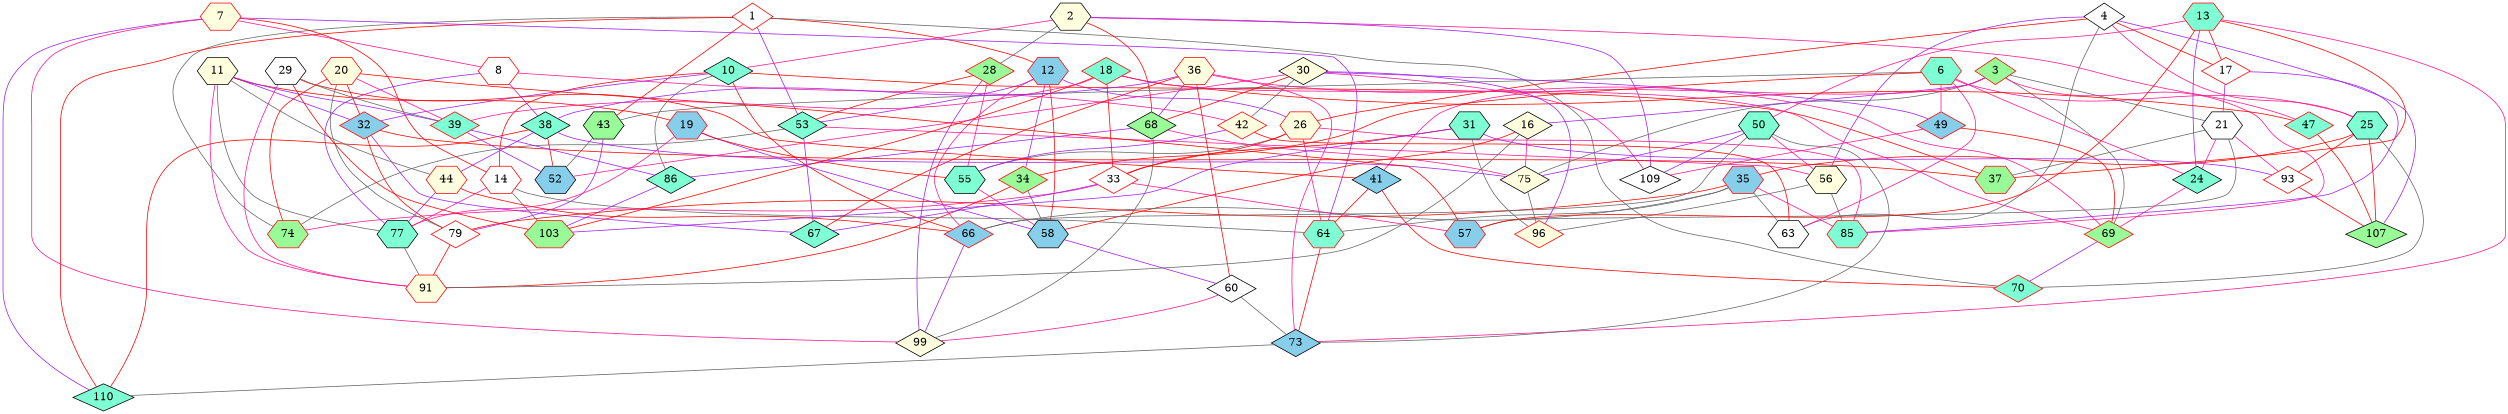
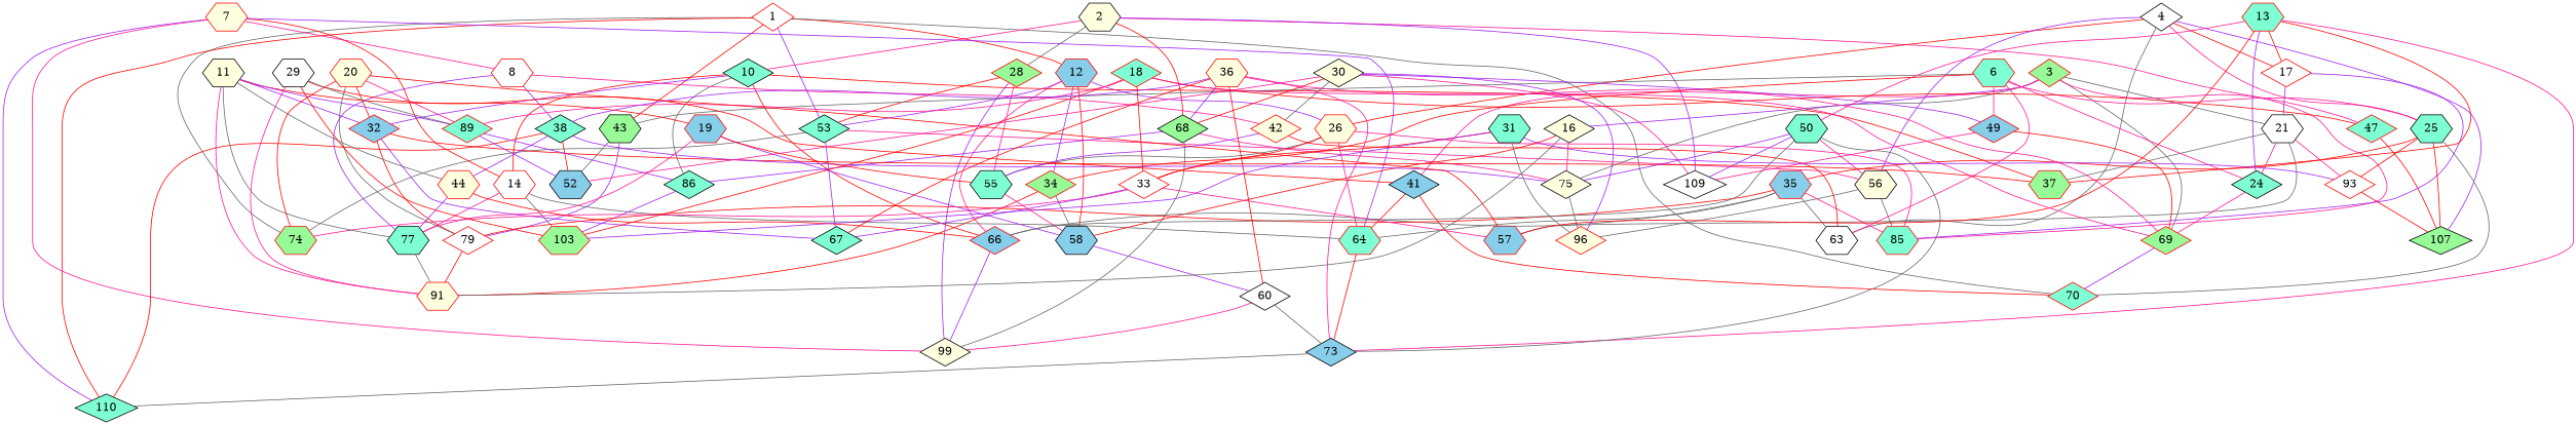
  graph {
    node [color=red fillcolor=aquamarine shape=diamond style=filled]
    edge [color=red]
    1 [fillcolor=white super="+5"]
    12 [fillcolor=skyblue shape=hexagon super="+82"]
    43 [color=black fillcolor=palegreen shape=hexagon]
    53 [color=black super="+78"]
    70
    74 [fillcolor=palegreen shape=hexagon]
    110 [color=black]
    26 [fillcolor=lightyellow shape=hexagon super="+61"]
    34 [fillcolor=palegreen]
    66 [fillcolor=skyblue super="+71"]
    58 [color=black fillcolor=skyblue shape=hexagon super="+95"]
    79 [fillcolor=white super="+92"]
    52 [color=black fillcolor=skyblue shape=hexagon]
    56 [color=black fillcolor=lightyellow shape=hexagon super="+97"]
    67 [color=black]
    2 [color=black fillcolor=lightyellow shape=hexagon super="+9"]
    10 [color=black super="+45"]
    28 [fillcolor=palegreen super="+51"]
    47
    n20 [color=black fillcolor=palegreen label=68 super="+68"]
    109 [color=black fillcolor=white]
    14 [fillcolor=white shape=hexagon super="+23"]
    32 [fillcolor=skyblue super="+84"]
    37 [fillcolor=palegreen shape=hexagon]
    86 [color=black]
    99 [color=black fillcolor=lightyellow super="+105"]
    55 [color=black shape=hexagon super="+76"]
    107 [color=black fillcolor=palegreen]
    75 [color=black fillcolor=lightyellow super="+81"]
    3 [fillcolor=palegreen super="+46"]
    16 [color=black fillcolor=lightyellow]
    21 [color=black fillcolor=white shape=hexagon super="+90"]
    41 [color=black fillcolor=skyblue]
    69 [fillcolor=palegreen super="+80"]
    85 [shape=hexagon super="+100"]
    91 [fillcolor=lightyellow shape=hexagon super="+101"]
    24 [color=black]
    57 [fillcolor=skyblue shape=hexagon]
    93 [fillcolor=white]
    64 [shape=hexagon super="+106"]
    96 [fillcolor=lightyellow]
    4 [color=black fillcolor=white super="+89"]
    17 [fillcolor=white]
    25 [color=black shape=hexagon super="+54"]
    63 [color=black fillcolor=white shape=hexagon]
    35 [fillcolor=skyblue shape=hexagon super="+40"]
    33 [fillcolor=white super="+88"]
    6 [shape=hexagon super="+22"]
    49 [fillcolor=skyblue]
    7 [fillcolor=lightyellow shape=hexagon super="+15"]
    8 [fillcolor=white shape=hexagon]
    38 [color=black super="+48"]
    42 [fillcolor=lightyellow]
    77 [color=black shape=hexagon super="+104"]
    103 [fillcolor=palegreen shape=hexagon super="+108"]
    73 [color=black fillcolor=skyblue super="+102"]
    44 [fillcolor=lightyellow shape=hexagon]
    11 [color=black fillcolor=lightyellow shape=hexagon super="+87"]
    19 [fillcolor=skyblue shape=hexagon]
-   39 [super="+98"]
+   39 [super="+98" label=89]
    60 [color=black fillcolor=white]
    13 [shape=hexagon super="+72"]
    50 [color=black shape=hexagon super="+94"]
    18 [super="+27"]
    20 [fillcolor=lightyellow shape=hexagon super="+65"]
    29 [color=black fillcolor=white shape=hexagon]
    30 [color=black fillcolor=lightyellow super="+83"]
    31 [color=black shape=hexagon]
    36 [fillcolor=lightyellow shape=hexagon super="+59"]
    1 -- 12
    1 -- 43
    1 -- 53 [color=purple]
    1 -- 70 [color=gray40]
    1 -- 74 [color=gray40]
    1 -- 110
    12 -- 53 [color=purple]
    12 -- 26 [color=purple]
    12 -- 34 [color=purple]
    12 -- 66 [color=deeppink]
    12 -- 58
    43 -- 79 [color=purple]
    43 -- 52 [color=gray40]
    53 -- 74 [color=gray40]
    53 -- 56 [color=deeppink]
    53 -- 67 [color=purple]
    26 -- 55 [color=gray40]
    26 -- 85 [color=deeppink]
    26 -- 64 [color=deeppink]
    26 -- 33
    34 -- 58 [color=gray40]
    34 -- 91
    66 -- 99 [color=purple]
    58 -- 60 [color=purple]
    79 -- 91
    56 -- 85 [color=gray40 weight=2]
    56 -- 96 [color=gray40]
    2 -- 10 [color=deeppink]
    2 -- 28 [color=gray40 weight=2]
    2 -- 47 [color=deeppink]
    2 -- n20
    2 -- 109 [color=purple]
    10 -- 66
    10 -- 14
    10 -- 32 [color=purple]
    10 -- 37
    10 -- 86 [color=gray40]
    28 -- 53
    28 -- 99 [color=purple]
    28 -- 55 [color=deeppink weight=2]
    47 -- 107
    n20 -- 86 [color=purple]
    n20 -- 99 [color=gray40]
    n20 -- 75 [color=deeppink]
    14 -- 64 [color=gray40]
    14 -- 77 [color=deeppink]
    14 -- 103 [color=gray40 weight=2]
    32 -- 79
    32 -- 67 [color=purple]
    32 -- 37
    86 -- 103 [color=purple]
    55 -- 58 [color=deeppink]
    75 -- 96 [color=gray40]
    3 -- 75 [color=gray40]
    3 -- 16 [color=purple]
    3 -- 21 [color=gray40]
    3 -- 41 [color=deeppink]
    3 -- 69 [color=gray40]
    3 -- 85 [color=deeppink]
    16 -- 58
    16 -- 75 [color=deeppink]
    16 -- 91 [color=gray40]
    21 -- 37 [color=gray40]
    21 -- 24 [color=deeppink]
    21 -- 57 [color=gray40]
    21 -- 93 [color=deeppink]
    41 -- 70
    41 -- 64
    69 -- 70 [color=purple]
    24 -- 69 [color=deeppink]
    93 -- 107
    64 -- 73
    4 -- 26
    4 -- 56 [color=purple]
    4 -- 107 [color=purple]
    4 -- 17
    4 -- 25 [color=deeppink]
    4 -- 63 [color=gray40]
    17 -- 21 [color=purple]
    17 -- 85 [color=purple]
    25 -- 70 [color=gray40]
    25 -- 107
    25 -- 93
    25 -- 35
    35 -- 66 [color=gray40]
    35 -- 79
    35 -- 85 [color=deeppink]
    35 -- 64 [color=gray40]
    35 -- 63 [color=gray40]
    33 -- 74 [color=deeppink]
    33 -- 67 [color=purple]
    33 -- 57 [color=deeppink]
    6 -- 43 [color=gray40]
    6 -- 34
    6 -- 24 [color=deeppink]
    6 -- 25 [color=deeppink]
    6 -- 63 [color=deeppink]
    6 -- 49 [color=deeppink]
    49 -- 109 [color=deeppink]
    49 -- 69
    7 -- 110 [color=purple]
    7 -- 14
    7 -- 99 [color=deeppink weight=2]
    7 -- 64 [color=purple]
    7 -- 8 [color=deeppink]
    8 -- 38 [color=purple]
    8 -- 42 [color=deeppink]
    8 -- 77 [color=purple]
    38 -- 110
    38 -- 52
    38 -- 75 [color=purple]
    38 -- 44 [color=purple]
    42 -- 55 [color=purple]
    42 -- 63
    77 -- 91 [color=gray40]
    73 -- 110 [color=gray40]
    44 -- 66
    44 -- 77 [color=purple]
    11 -- 32 [color=purple]
    11 -- 91 [color=deeppink]
    11 -- 77 [color=gray40]
    11 -- 44 [color=gray40]
    11 -- 19
    11 -- 39 [color=purple]
    19 -- 58 [color=purple]
    19 -- 55
    19 -- 77 [color=deeppink]
    39 -- 52 [color=purple]
    39 -- 86 [color=purple]
    60 -- 99 [color=deeppink]
    60 -- 73 [color=gray40]
    13 -- 37
    13 -- 24 [color=purple]
    13 -- 57
    13 -- 17
    13 -- 73 [color=deeppink]
    13 -- 50 [color=deeppink]
    50 -- 66 [color=gray40]
    50 -- 56 [color=deeppink]
    50 -- 109 [color=purple]
    50 -- 75 [color=purple]
    50 -- 73 [color=gray40]
    18 -- 47 [weight=2]
    18 -- 69 [color=deeppink]
    18 -- 33
    18 -- 103
    18 -- 39 [color=deeppink]
    20 -- 74
    20 -- 79 [color=gray40 weight=2]
    20 -- 32
    20 -- 57
    20 -- 39 [color=deeppink]
    29 -- 41
    29 -- 91 [color=deeppink]
    29 -- 103
    29 -- 39 [color=gray40]
    30 -- 52 [color=deeppink]
    30 -- n20
    30 -- 109 [color=deeppink]
    30 -- 96 [color=purple]
    30 -- 49 [color=purple]
    30 -- 42 [color=gray40]
    31 -- 93 [color=purple]
    31 -- 96 [color=gray40]
    31 -- 33
    31 -- 103 [color=purple]
    36 -- 67
    36 -- n20 [color=purple]
    36 -- 69 [color=deeppink]
    36 -- 38 [color=purple]
    36 -- 73 [color=deeppink]
    36 -- 60
  }
